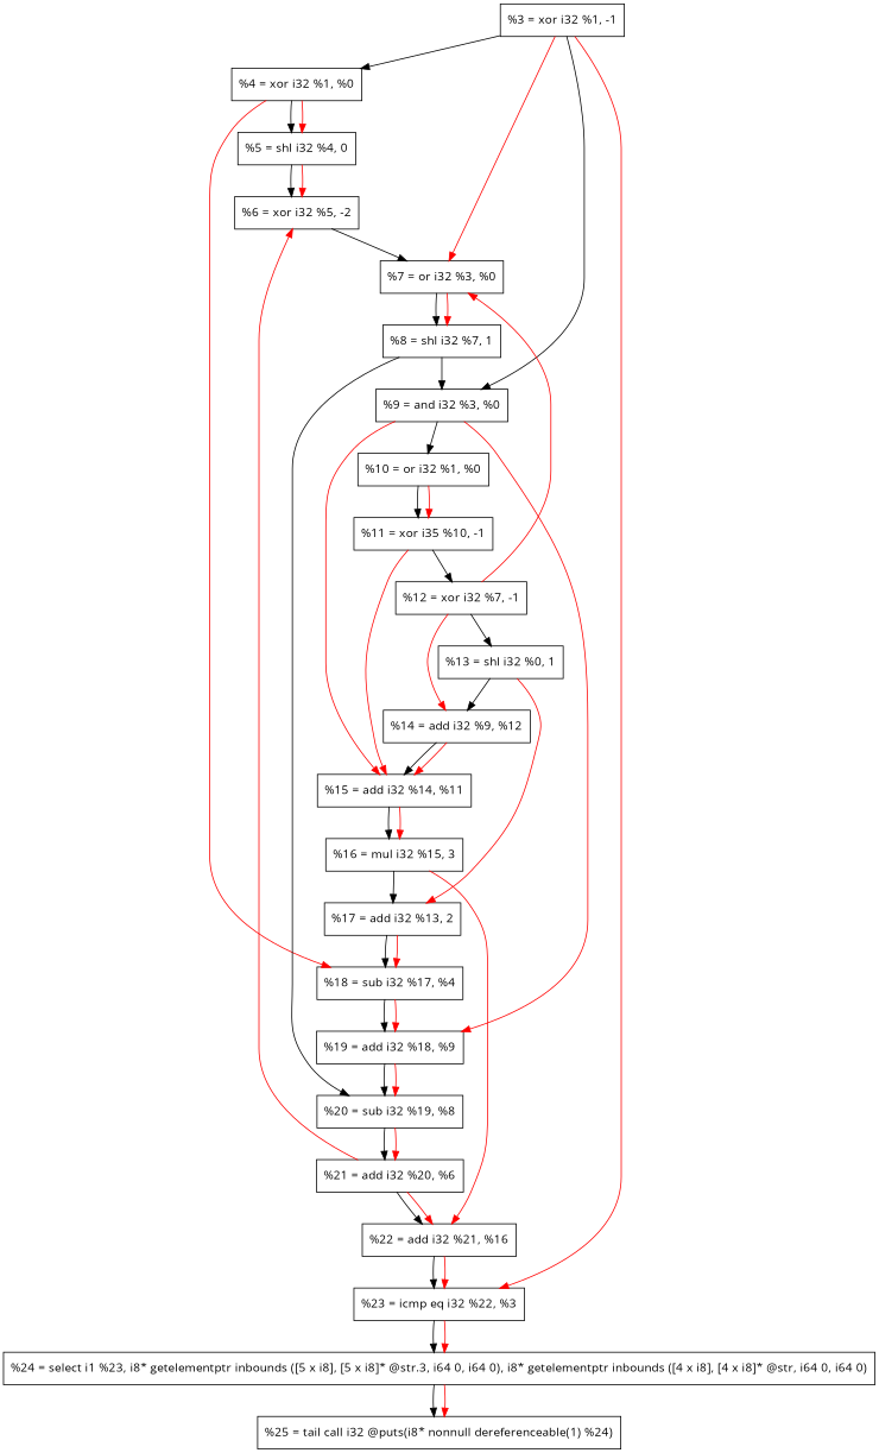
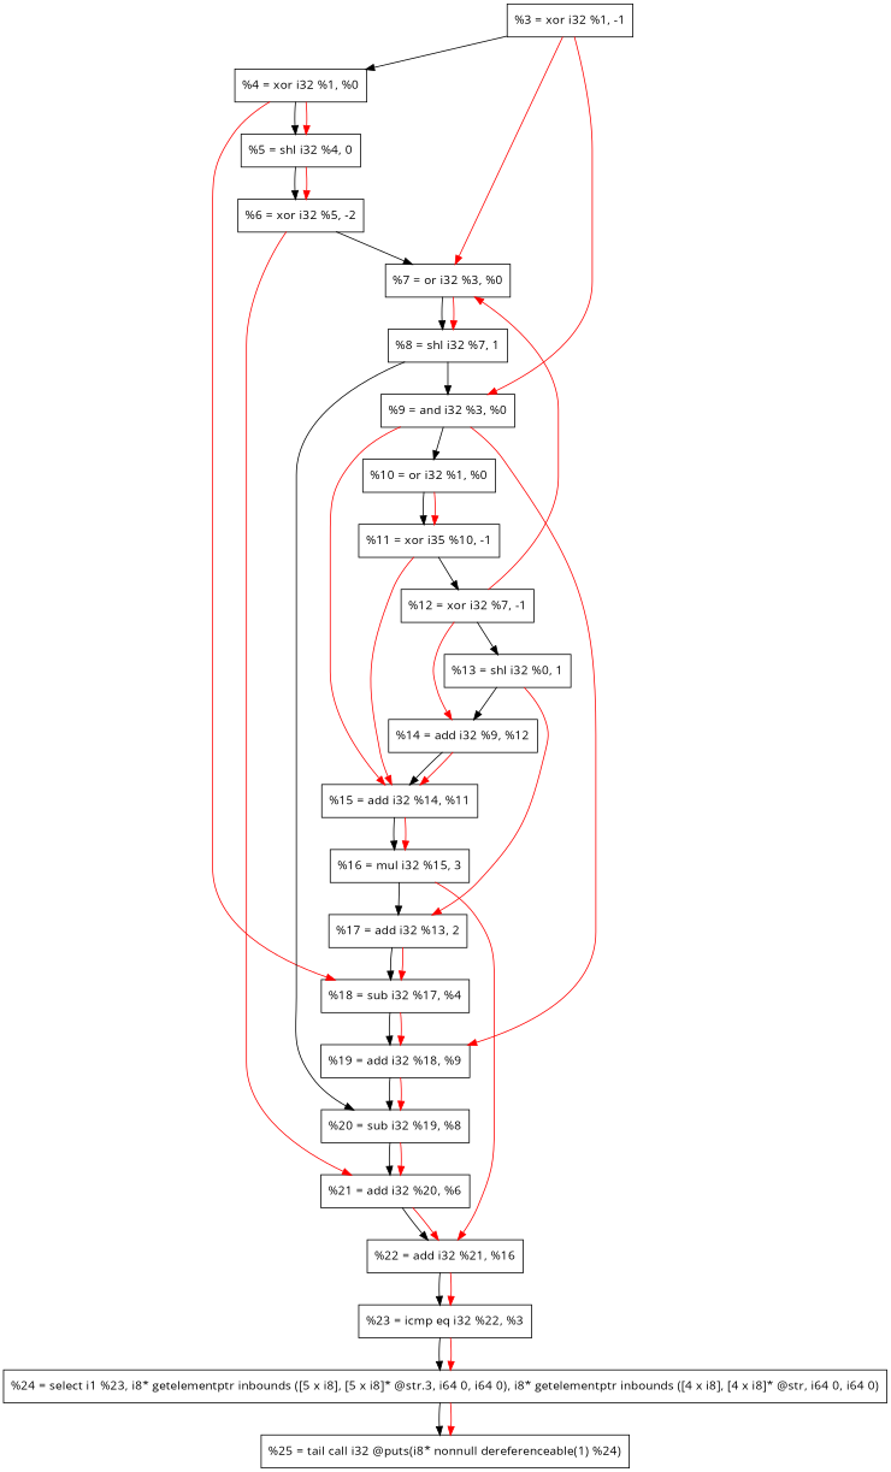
  digraph {
    fontname="Open Sans"
    node [fontname="Open Sans" shape=record]
    edge [fontname="Open Sans" color=red]
    n1 [label="  %3 = xor i32 %1, -1"]
    n2 [label="  %4 = xor i32 %1, %0"]
    n3 [label="  %7 = or i32 %3, %0"]
    n4 [label="  %9 = and i32 %3, %0"]
    n5 [label="  %23 = icmp eq i32 %22, %3"]
    n6 [label="%5 = shl i32 %4, 0"]
    n7 [label="  %18 = sub i32 %17, %4"]
    n8 [label="  %8 = shl i32 %7, 1"]
    n9 [label="  %10 = or i32 %1, %0"]
    n10 [label="  %19 = add i32 %18, %9"]
    n11 [label="  %15 = add i32 %14, %11"]
    n12 [label="  %24 = select i1 %23, i8* getelementptr inbounds ([5 x i8], [5 x i8]* @str.3, i64 0, i64 0), i8* getelementptr inbounds ([4 x i8], [4 x i8]* @str, i64 0, i64 0)"]
    n13 [label="  %6 = xor i32 %5, -2"]
    n14 [label="  %21 = add i32 %20, %6"]
    n15 [label="  %22 = add i32 %21, %16"]
    n16 [label="  %20 = sub i32 %19, %8"]
    n17 [label="  %12 = xor i32 %7, -1"]
    n18 [label="  %14 = add i32 %9, %12"]
    n19 [label="  %13 = shl i32 %0, 1"]
    n20 [label="%11 = xor i35 %10, -1"]
    n21 [label="  %16 = mul i32 %15, 3"]
    n22 [label="  %17 = add i32 %13, 2"]
    n23 [label="  %25 = tail call i32 @puts(i8* nonnull dereferenceable(1) %24)"]
    n1 -> n2 [color=""]
    n1 -> n3
-   n1 -> n4 [color=black]
-   n1 -> n5
+   n1 -> n4
    n2 -> n6 [color=""]
    n2 -> n6
    n2 -> n7
    n3 -> n8 [color=""]
    n3 -> n8
    n4 -> n9 [color=""]
    n4 -> n10
    n4 -> n11
    n5 -> n12 [color=""]
    n5 -> n12
    n6 -> n13 [color=""]
    n6 -> n13
    n7 -> n10 [color=""]
    n7 -> n10
    n8 -> n4 [color=""]
    n8 -> n16 [color=black]
    n9 -> n20 [color=""]
    n9 -> n20
    n10 -> n16 [color=""]
    n10 -> n16
    n11 -> n21 [color=""]
    n11 -> n21
    n12 -> n23 [color=""]
    n12 -> n23
    n13 -> n3 [color=""]
-   n14 -> n13
+   n13 -> n14
    n14 -> n15 [color=""]
    n14 -> n15
    n15 -> n5 [color=""]
    n15 -> n5
    n16 -> n14 [color=""]
    n16 -> n14
    n17 -> n3
    n17 -> n18
    n17 -> n19 [color=""]
    n18 -> n11 [color=""]
    n18 -> n11
    n19 -> n18 [color=""]
    n19 -> n22
    n20 -> n11
    n20 -> n17 [color=""]
    n21 -> n15
    n21 -> n22 [color=""]
    n22 -> n7 [color=""]
    n22 -> n7
  }
